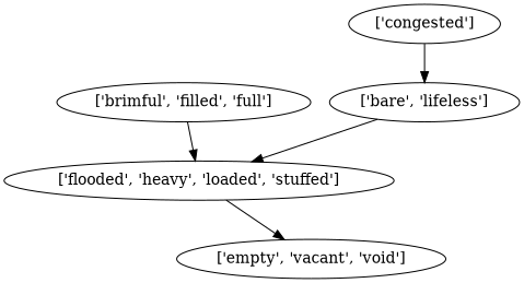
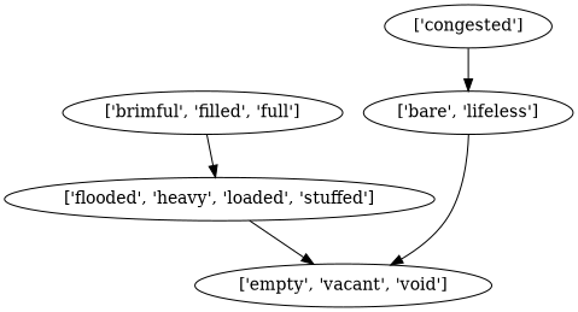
  strict digraph {
    "['bare', 'lifeless']"
    "['empty', 'vacant', 'void']"
    "['flooded', 'heavy', 'loaded', 'stuffed']"
    "['congested']"
    "['brimful', 'filled', 'full']"
-   "['bare', 'lifeless']" -> "['flooded', 'heavy', 'loaded', 'stuffed']"
+   "['bare', 'lifeless']" -> "['empty', 'vacant', 'void']"
    "['flooded', 'heavy', 'loaded', 'stuffed']" -> "['empty', 'vacant', 'void']"
    "['congested']" -> "['bare', 'lifeless']"
    "['brimful', 'filled', 'full']" -> "['flooded', 'heavy', 'loaded', 'stuffed']"
  }
